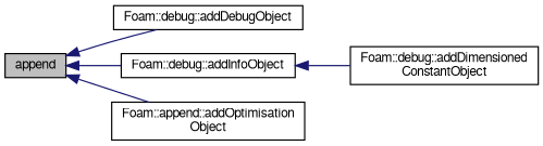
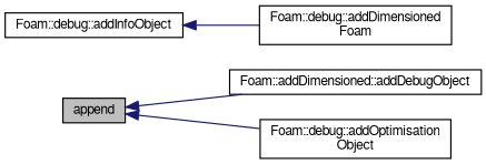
  digraph {
    rankdir=LR
    node [color=black fontname=FreeSans fontsize=10 shape=record]
    edge [color=midnightblue dir=back fontname=FreeSans fontsize=10 labelfontname=FreeSans labelfontsize=10 style=solid]
    n1 [fillcolor=grey75 fontcolor=black height=0.2 label=append style=filled width=0.4]
-   n2 [height=0.2 label="Foam::debug::addDebugObject" width=0.4]
+   n2 [height=0.2 label="Foam::addDimensioned::addDebugObject" width=0.4]
    n3 [height=0.2 label="Foam::debug::addInfoObject" width=0.4]
-   n4 [height=0.2 label="Foam::append::addOptimisation\lObject" width=0.4]
-   n5 [height=0.2 label="Foam::debug::addDimensioned\lConstantObject" width=0.4]
+   n4 [height=0.2 label="Foam::debug::addOptimisation\lObject" width=0.4]
+   n5 [height=0.2 label="Foam::debug::addDimensioned\lFoam" width=0.4]
    n1 -> n2
-   n1 -> n3
    n1 -> n4
    n3 -> n5
  }
